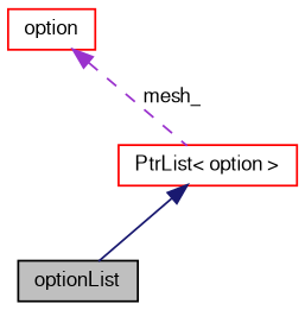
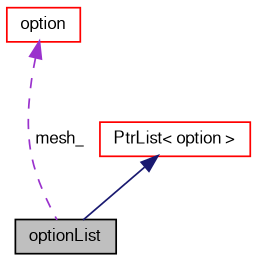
  digraph {
    node [color=red fontname=FreeSans fontsize=10 shape=record]
    edge [dir=back fontname=FreeSans fontsize=10 labelfontname=FreeSans labelfontsize=10]
    n1 [color=black fillcolor=grey75 fontcolor=black height=0.2 label=optionList style=filled width=0.4]
    n2 [height=0.2 label="PtrList\< option \>" width=0.4]
    n3 [height=0.2 label=option width=0.4]
    n2 -> n1 [color=midnightblue style=solid]
-   n3 -> n2 [color=darkorchid3 label=" mesh_" style=dashed]
+   n3 -> n1 [color=darkorchid3 label=" mesh_" style=dashed]
  }
